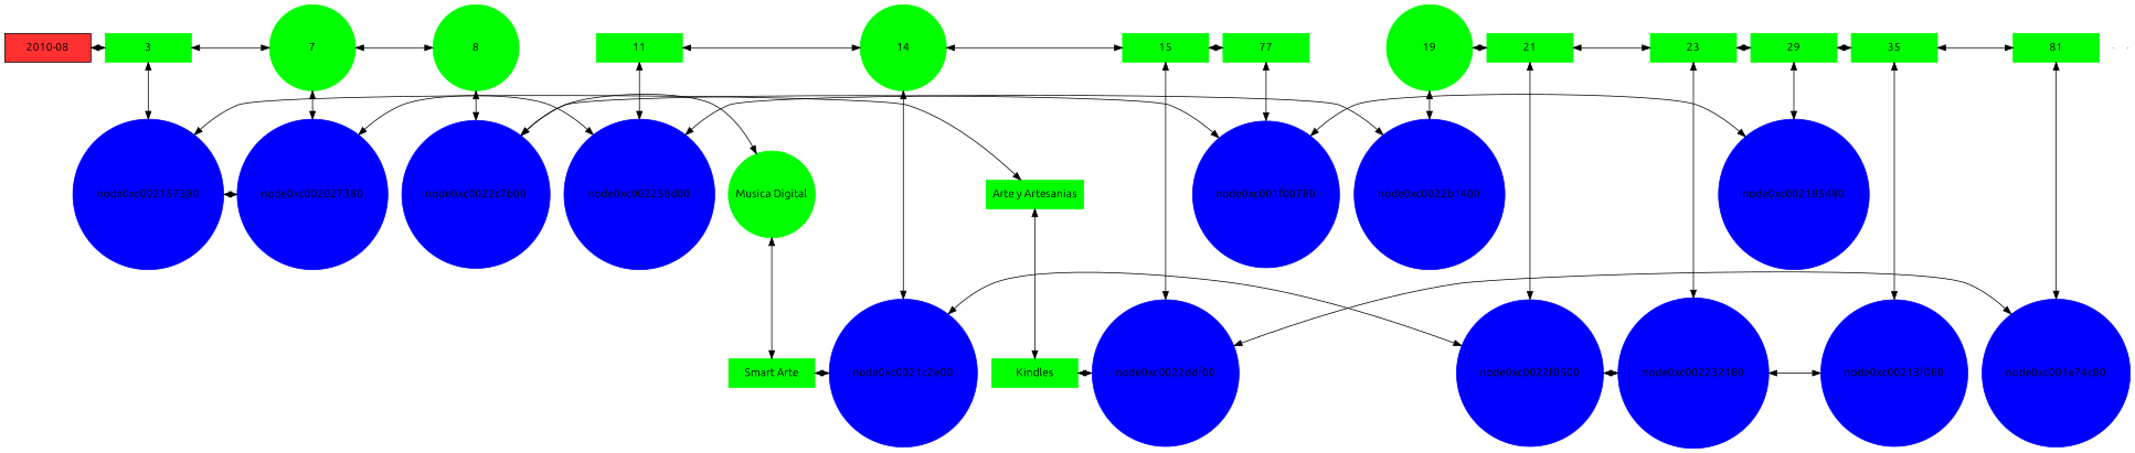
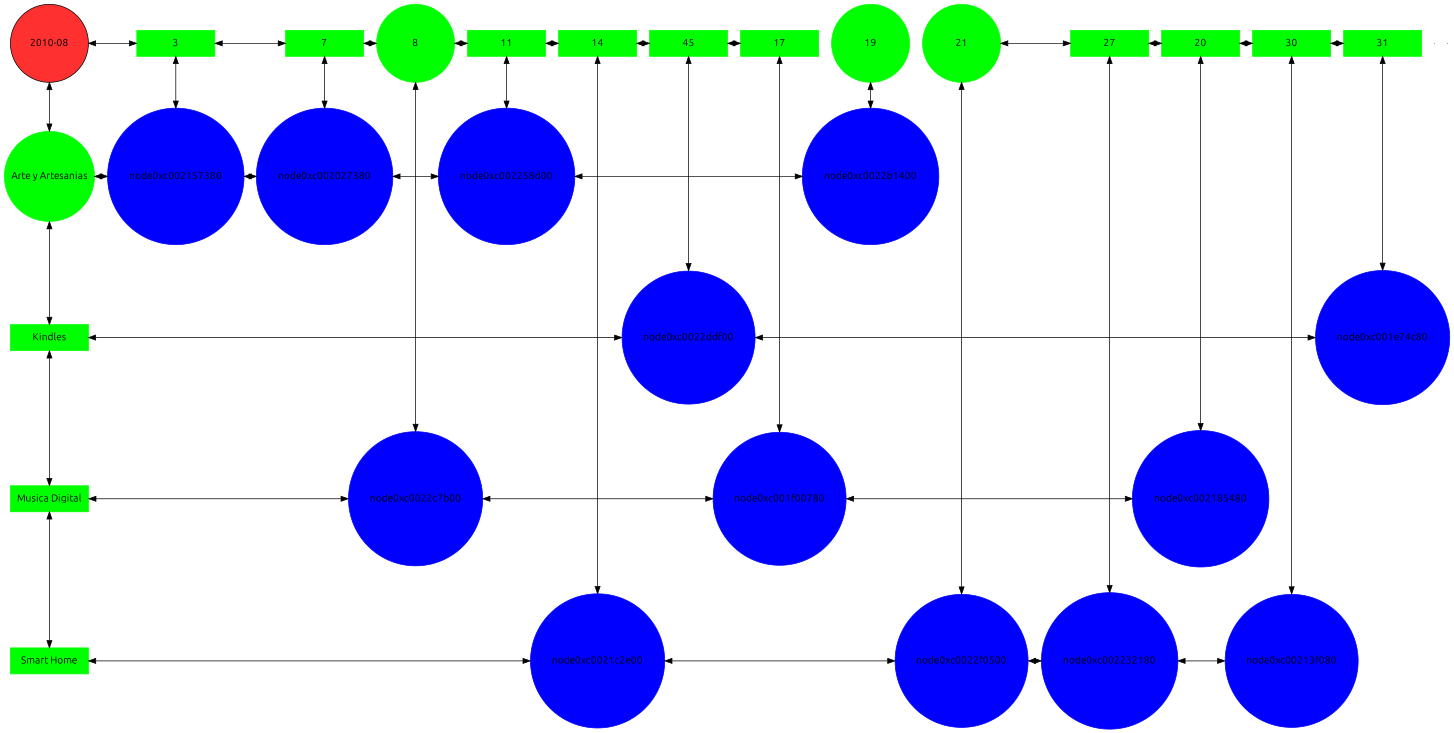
  digraph {
    fontname=Ubuntu
    node [fontname=Ubuntu group=1 shape=box style=filled color=green]
    edge [dir=both fontname=Ubuntu]
-   n1 [fillcolor=firebrick1 label="2010-08" width=1.5 color=""]
+   n1 [fillcolor=firebrick1 label="2010-08" shape=circle width=1.5 color=""]
    n2 [group=3 label=3 width=1.5]
-   n3 [group=7 label=7 shape=circle width=1.5]
+   n3 [group=7 label=7 width=1.5]
    n4 [group=8 label=8 shape=circle width=1.5]
    n5 [group=11 label=11 width=1.5]
-   n6 [group=14 label=14 shape=circle width=1.5]
-   n7 [group=15 label=15 width=1.5]
-   n8 [group=17 label=77 width=1.5]
+   n6 [group=14 label=14 width=1.5]
+   n7 [group=15 label=45 width=1.5]
+   n8 [group=17 label=17 width=1.5]
    n9 [group=19 label=19 shape=circle width=1.5]
-   n10 [group=21 label=21 width=1.5]
-   n11 [group=27 label=23 width=1.5]
-   n12 [group=29 label=29 width=1.5]
-   n13 [group=30 label=35 width=1.5]
-   n14 [group=31 label=81 width=1.5]
-   n15 [label="Arte y Artesanias" width=1.5]
+   n10 [group=21 label=21 shape=circle width=1.5]
+   n11 [group=27 label=27 width=1.5]
+   n12 [group=29 label=20 width=1.5]
+   n13 [group=30 label=30 width=1.5]
+   n14 [group=31 label=31 width=1.5]
+   n15 [label="Arte y Artesanias" shape=circle width=1.5]
    node0xc002157380 [color=blue group=3 shape=circle width=0.5]
    node0xc002027380 [color=blue group=7 shape=circle width=0.5]
    node0xc002258d00 [color=blue group=11 shape=circle width=0.5]
    node0xc0022b1400 [color=blue group=19 shape=circle width=0.5]
    n20 [label=Kindles width=1.5]
    node0xc0022ddf00 [color=blue group=15 shape=circle width=0.5]
    node0xc001e74c80 [color=blue group=31 shape=circle width=0.5]
-   n23 [label="Musica Digital" shape=circle width=1.5]
+   n23 [label="Musica Digital" width=1.5]
    node0xc0022c7b00 [color=blue group=8 shape=circle width=0.5]
    node0xc001f00780 [color=blue group=17 shape=circle width=0.5]
    node0xc002185480 [color=blue group=29 shape=circle width=0.5]
-   n27 [label="Smart Arte" width=1.5]
+   n27 [label="Smart Home" width=1.5]
    node0xc0021c2e00 [color=blue group=14 shape=circle width=0.5]
    node0xc0022f0500 [color=blue group=21 shape=circle width=0.5]
    node0xc002232180 [color=blue group=27 shape=circle width=0.5]
    node0xc00213f080 [color=blue group=30 shape=circle width=0.5]
    e0 [shape=point width=0 group="" style="" color=""]
    e1 [shape=point width=0 group="" style="" color=""]
    subgraph sub_1 {
      rank=same
      n1
      n2
    }
    subgraph sub_2 {
      rank=same
      n2
      n3
    }
    subgraph sub_3 {
      rank=same
      n3
      n4
    }
    subgraph sub_4 {
      rank=same
      n4
      n5
    }
    subgraph sub_5 {
      rank=same
      n5
      n6
    }
    subgraph sub_6 {
      rank=same
      n6
      n7
    }
    subgraph sub_7 {
      rank=same
      n7
      n8
    }
    subgraph sub_8 {
      rank=same
      n8
      n9
    }
    subgraph sub_9 {
      rank=same
      n9
      n10
    }
    subgraph sub_10 {
      rank=same
      n10
      n11
    }
    subgraph sub_11 {
      rank=same
      n11
      n12
    }
    subgraph sub_12 {
      rank=same
      n12
      n13
    }
    subgraph sub_13 {
      rank=same
      n13
      n14
    }
    subgraph sub_14 {
      rank=same
      n15
      node0xc002157380
    }
    subgraph sub_15 {
      rank=same
      node0xc002157380
      node0xc002027380
    }
    subgraph sub_16 {
      rank=same
      node0xc002027380
      node0xc002258d00
    }
    subgraph sub_17 {
      rank=same
      node0xc002258d00
      node0xc0022b1400
    }
    subgraph sub_18 {
      rank=same
      n20
      node0xc0022ddf00
    }
    subgraph sub_19 {
      rank=same
      node0xc0022ddf00
      node0xc001e74c80
    }
    subgraph sub_20 {
      rank=same
      n23
      node0xc0022c7b00
    }
    subgraph sub_21 {
      rank=same
      node0xc0022c7b00
      node0xc001f00780
    }
    subgraph sub_22 {
      rank=same
      node0xc001f00780
      node0xc002185480
    }
    subgraph sub_23 {
      rank=same
      n27
      node0xc0021c2e00
    }
    subgraph sub_24 {
      rank=same
      node0xc0021c2e00
      node0xc0022f0500
    }
    subgraph sub_25 {
      rank=same
      node0xc0022f0500
      node0xc002232180
    }
    subgraph sub_26 {
      rank=same
      node0xc002232180
      node0xc00213f080
    }
    n1 -> n2
+   n1 -> n15
    n2 -> n3
    n2 -> node0xc002157380
    n3 -> n4
    n3 -> node0xc002027380
+   n4 -> n5
    n4 -> node0xc0022c7b00
    n5 -> n6
    n5 -> node0xc002258d00
    n6 -> n7
    n6 -> node0xc0021c2e00
    n7 -> n8
    n7 -> node0xc0022ddf00
    n8 -> node0xc001f00780
-   n9 -> n10
    n9 -> node0xc0022b1400
    n10 -> n11
    n10 -> node0xc0022f0500
    n11 -> n12
    n11 -> node0xc002232180
    n12 -> n13
    n12 -> node0xc002185480
    n13 -> n14
    n13 -> node0xc00213f080
    n14 -> node0xc001e74c80
    n15 -> node0xc002157380
    n15 -> n20
    node0xc002157380 -> node0xc002027380
    node0xc002027380 -> node0xc002258d00
    node0xc002258d00 -> node0xc0022b1400
    n20 -> node0xc0022ddf00
+   n20 -> n23
    node0xc0022ddf00 -> node0xc001e74c80
    n23 -> node0xc0022c7b00
    n23 -> n27
    node0xc0022c7b00 -> node0xc001f00780
    node0xc001f00780 -> node0xc002185480
    n27 -> node0xc0021c2e00
    node0xc0021c2e00 -> node0xc0022f0500
    node0xc0022f0500 -> node0xc002232180
    node0xc002232180 -> node0xc00213f080
  }
